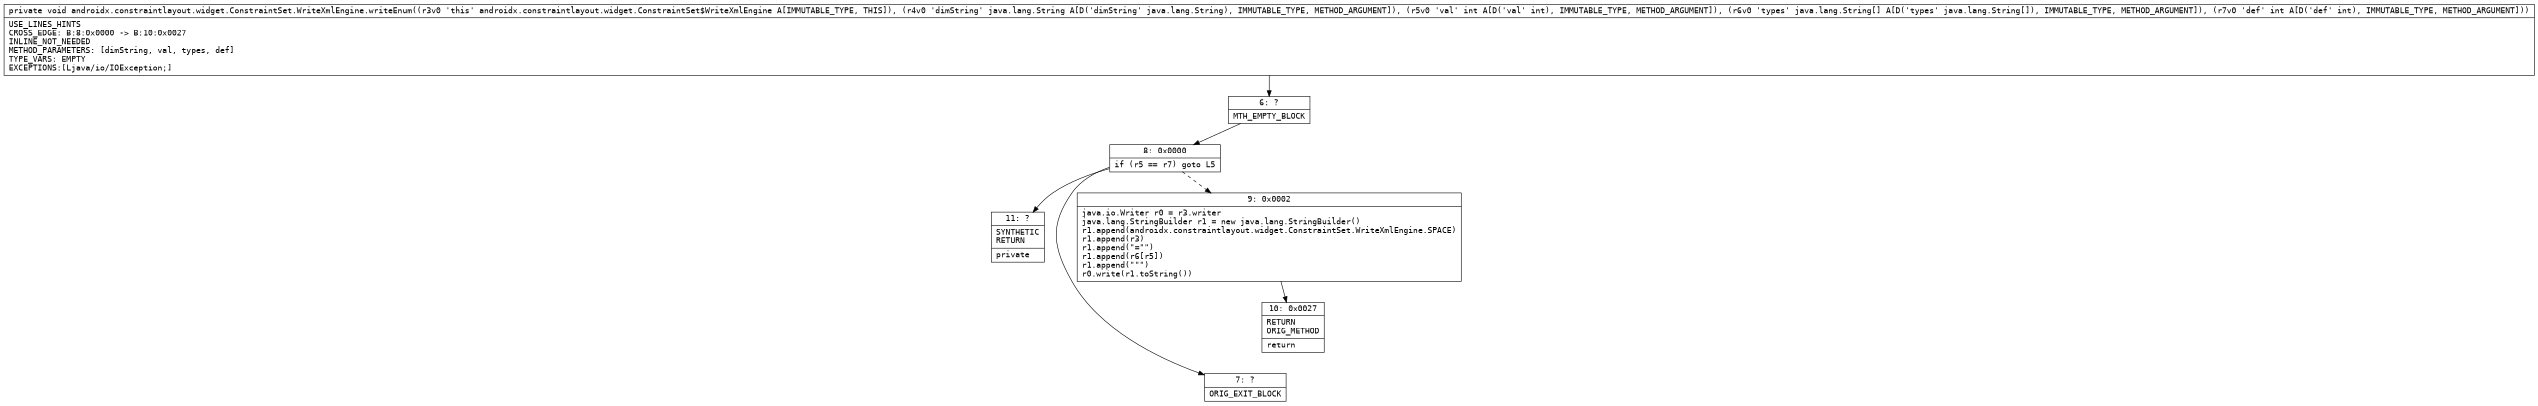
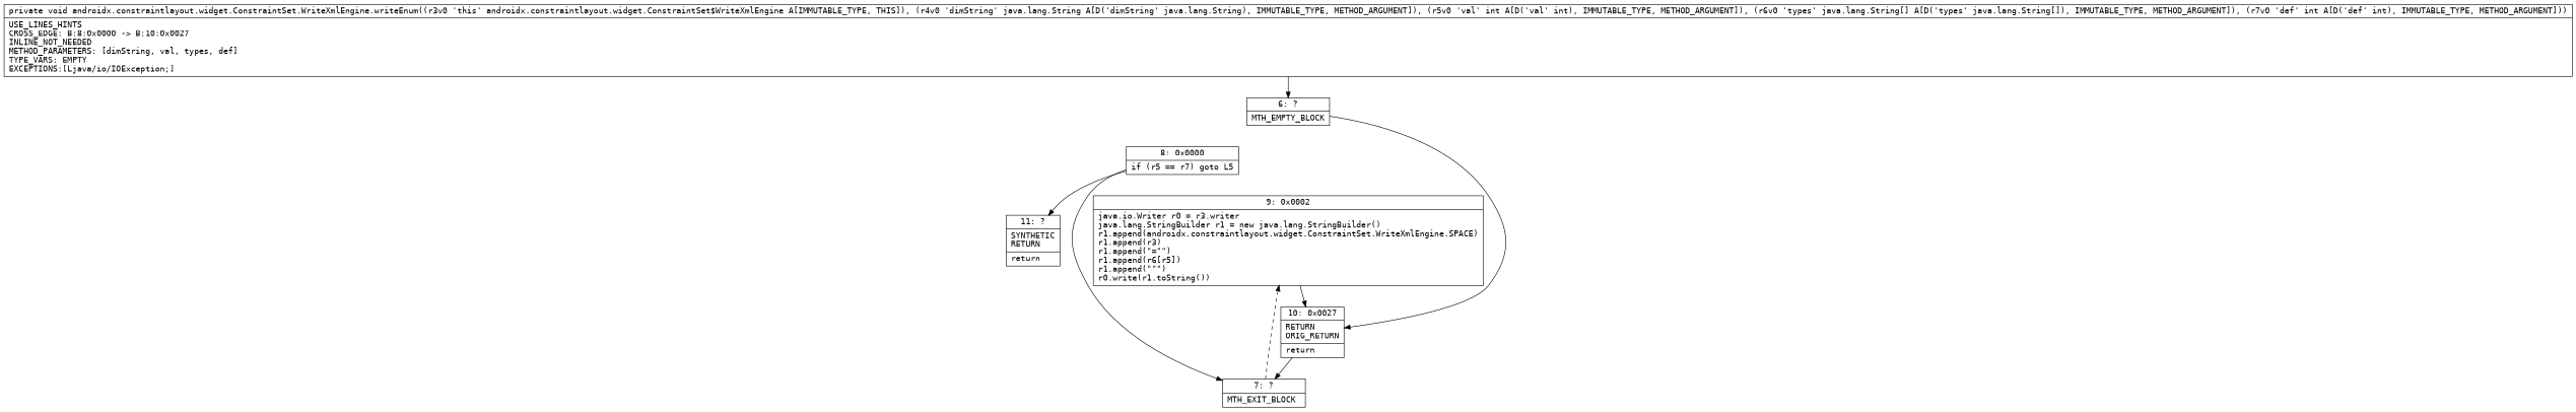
  digraph {
    fontname="DejaVu Sans Mono"
    node [fontname="DejaVu Sans Mono" shape=record]
    edge [fontname="DejaVu Sans Mono"]
    n1 [label="{6\:\ ?|MTH_EMPTY_BLOCK\l}"]
    n2 [label="{8\:\ 0x0000|if (r5 == r7) goto L5\l}"]
    n3 [label="{9\:\ 0x0002|java.io.Writer r0 = r3.writer\ljava.lang.StringBuilder r1 = new java.lang.StringBuilder()\lr1.append(androidx.constraintlayout.widget.ConstraintSet.WriteXmlEngine.SPACE)\lr1.append(r3)\lr1.append(\"=\"\")\lr1.append(r6[r5])\lr1.append(\"\"\")\lr0.write(r1.toString())\l}"]
-   n4 [label="{11\:\ ?|SYNTHETIC\lRETURN\l|private\l}"]
-   n5 [label="{7\:\ ?|ORIG_EXIT_BLOCK\l}"]
-   n6 [label="{10\:\ 0x0027|RETURN\lORIG_METHOD\l|return\l}"]
+   n4 [label="{11\:\ ?|SYNTHETIC\lRETURN\l|return\l}"]
+   n5 [label="{7\:\ ?|MTH_EXIT_BLOCK\l}"]
+   n6 [label="{10\:\ 0x0027|RETURN\lORIG_RETURN\l|return\l}"]
    n7 [label="{private void androidx.constraintlayout.widget.ConstraintSet.WriteXmlEngine.writeEnum((r3v0 'this' androidx.constraintlayout.widget.ConstraintSet$WriteXmlEngine A[IMMUTABLE_TYPE, THIS]), (r4v0 'dimString' java.lang.String A[D('dimString' java.lang.String), IMMUTABLE_TYPE, METHOD_ARGUMENT]), (r5v0 'val' int A[D('val' int), IMMUTABLE_TYPE, METHOD_ARGUMENT]), (r6v0 'types' java.lang.String[] A[D('types' java.lang.String[]), IMMUTABLE_TYPE, METHOD_ARGUMENT]), (r7v0 'def' int A[D('def' int), IMMUTABLE_TYPE, METHOD_ARGUMENT]))  | USE_LINES_HINTS\lCROSS_EDGE: B:8:0x0000 \-\> B:10:0x0027\lINLINE_NOT_NEEDED\lMETHOD_PARAMETERS: [dimString, val, types, def]\lTYPE_VARS: EMPTY\lEXCEPTIONS:[Ljava\/io\/IOException;]\l}"]
-   n1 -> n2
-   n2 -> n3 [style=dashed]
+   n1 -> n6
+   n5 -> n3 [style=dashed]
    n2 -> n4
    n2 -> n5
    n3 -> n6
+   n6 -> n5
    n7 -> n1
  }
